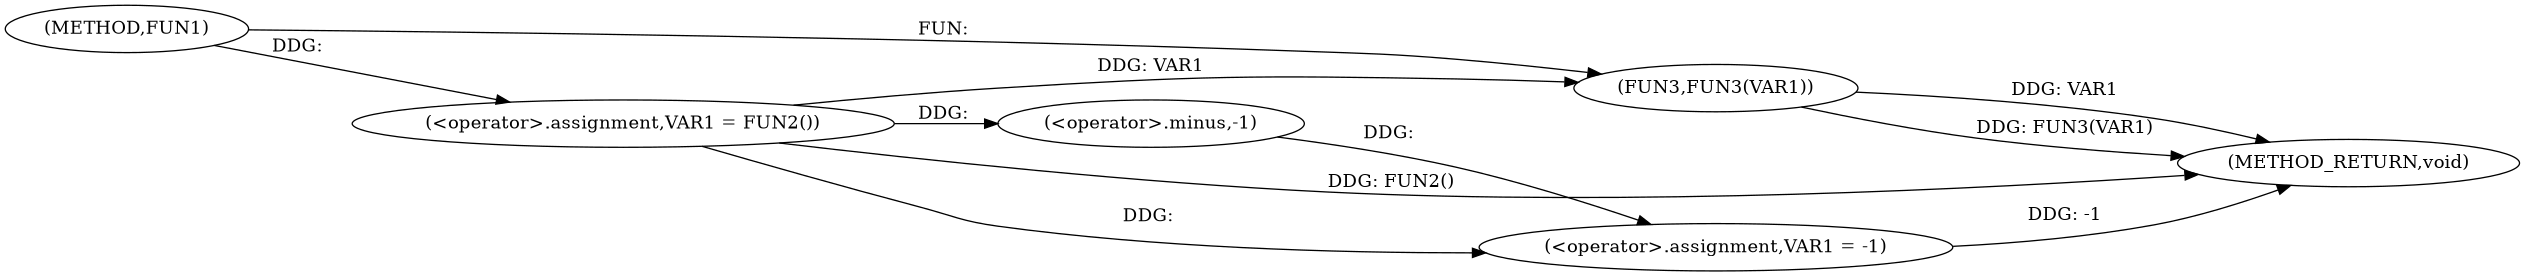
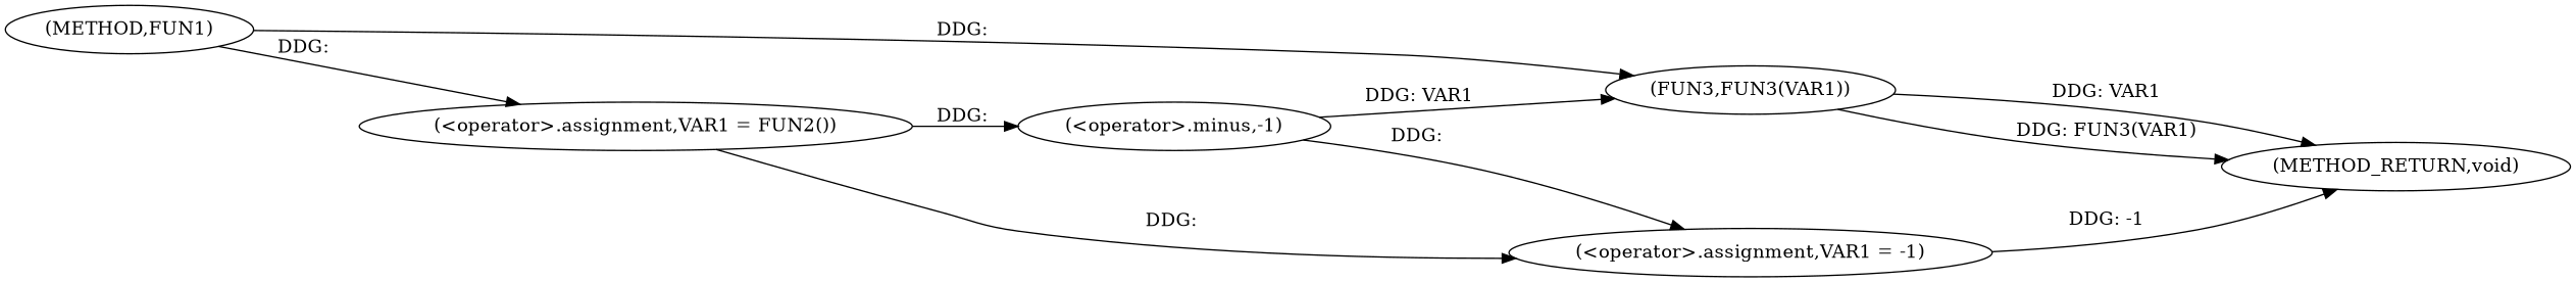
  digraph {
    rankdir=LR
    n1 [label="(METHOD,FUN1)"]
    n2 [label="(<operator>.assignment,VAR1 = FUN2())"]
    n3 [label="(FUN3,FUN3(VAR1))"]
    n4 [label="(<operator>.assignment,VAR1 = -1)"]
    n5 [label="(METHOD_RETURN,void)"]
    n6 [label="(<operator>.minus,-1)"]
    n1 -> n2 [label="DDG: "]
-   n1 -> n3 [label="FUN: "]
-   n2 -> n3 [label="DDG: VAR1"]
+   n1 -> n3 [label="DDG: "]
+   n6 -> n3 [label="DDG: VAR1"]
    n2 -> n4 [label="DDG: "]
-   n2 -> n5 [label="DDG: FUN2()"]
    n2 -> n6 [label="DDG: "]
    n3 -> n5 [label="DDG: FUN3(VAR1)"]
    n3 -> n5 [label="DDG: VAR1"]
    n4 -> n5 [label="DDG: -1"]
    n6 -> n4 [label="DDG: "]
  }
